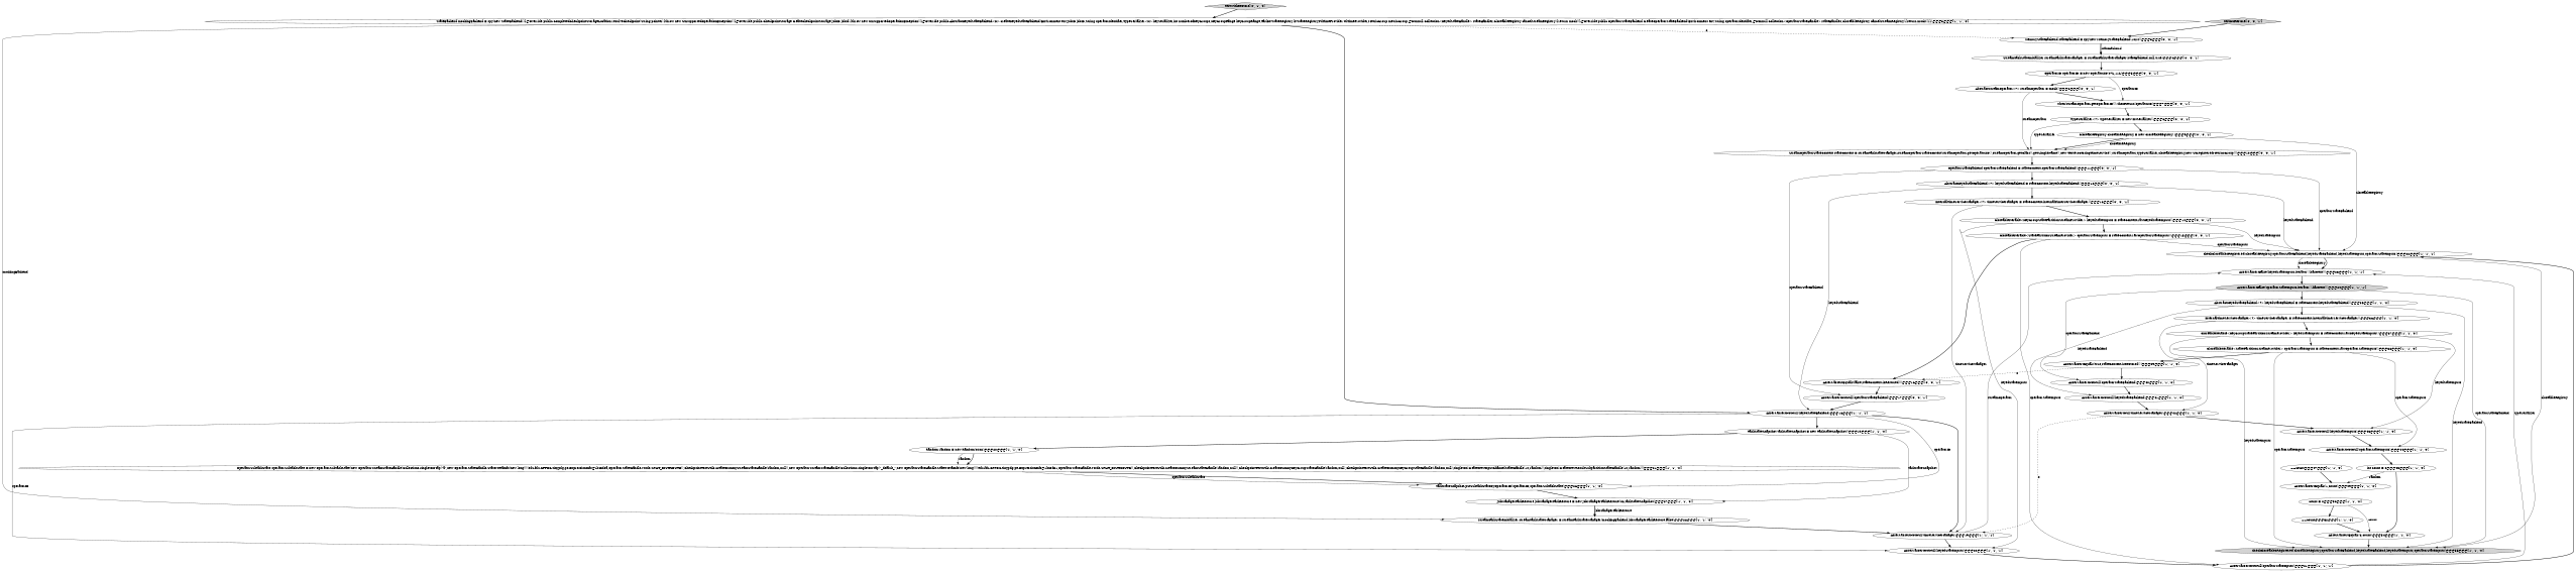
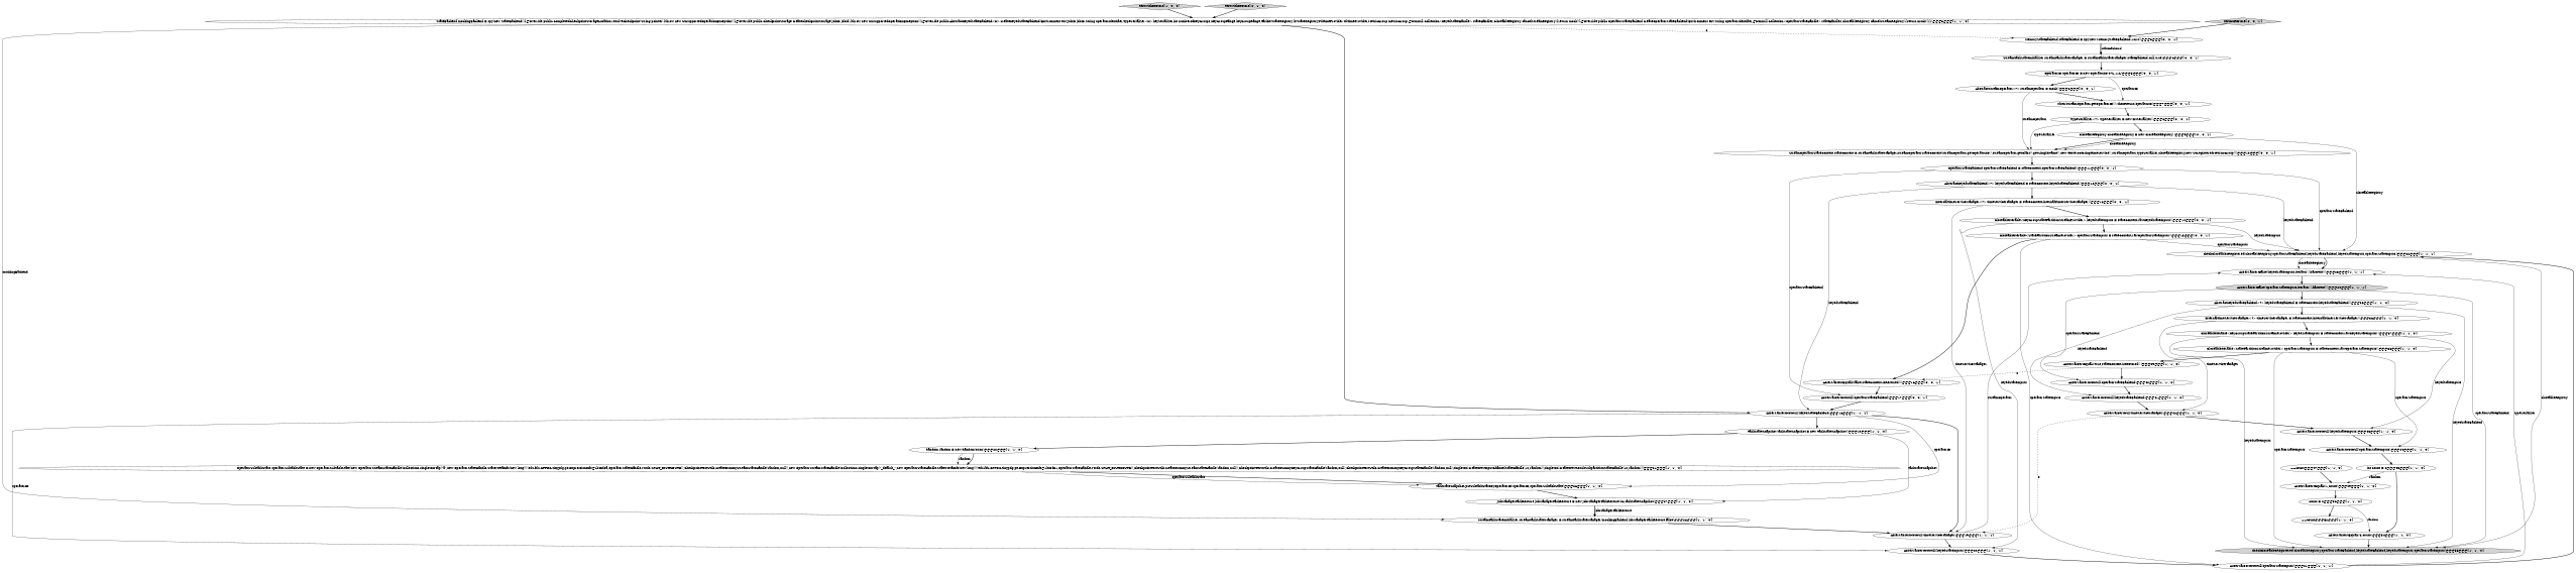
  digraph {
    node [fillcolor=white shape=ellipse style=filled]
    edge [style=bold]
    n1 [label="++count@@@47@@@['1', '1', '0']"]
    n2 [label="Assert.assertEquals(1,count)@@@49@@@['1', '1', '0']"]
    n3 [label="count = 0@@@50@@@['1', '1', '0']"]
    n4 [label="Assert.assertNotNull(operatorStateInputs)@@@21@@@['1', '1', '1']"]
    n5 [label="Assert.assertFalse(keyedStateInputs.iterator().hasNext())@@@23@@@['1', '1', '1']"]
    n6 [label="checkCloseablesRegistered(closeableRegistry,operatorStateBackend,keyedStateBackend,keyedStateInputs,operatorStateInputs)@@@22@@@['1', '1', '1']"]
    n7 [fillcolor=lightgray label="Assert.assertFalse(operatorStateInputs.iterator().hasNext())@@@24@@@['1', '1', '1']"]
    n8 [fillcolor=lightgray label="checkCloseablesRegistered(closeableRegistry,operatorStateBackend,keyedStateBackend,keyedStateInputs,operatorStateInputs)@@@55@@@['1', '1', '0']"]
    n9 [label="CloseableRegistry closeableRegistry = new CloseableRegistry()@@@9@@@['0', '0', '1']"]
    n10 [label="StreamOperatorStateContext stateContext = streamTaskStateManager.streamOperatorStateContext(streamOperator.getOperatorID(),streamOperator.getClass().getSimpleName(),new TestProcessingTimeService(),streamOperator,typeSerializer,closeableRegistry,new UnregisteredMetricsGroup())@@@10@@@['0', '0', '1']"]
    n11 [label="OperatorStateBackend operatorStateBackend = stateContext.operatorStateBackend()@@@11@@@['0', '0', '1']"]
    n12 [label="JobManagerTaskRestore jobManagerTaskRestore = new JobManagerTaskRestore(0L,taskStateSnapshot)@@@27@@@['1', '1', '0']"]
    n13 [label="StreamTaskStateInitializer streamTaskStateManager = streamTaskStateManager(mockingBackend,jobManagerTaskRestore,false)@@@28@@@['1', '1', '0']"]
    n14 [label="Assert.assertNotNull(timeServiceManager)@@@19@@@['1', '1', '1']"]
+   n15 [fillcolor=lightgray label="testWithRestore['1', '0', '0']" shape=diamond]
    n16 [label="StateBackend mockingBackend = spy(new StateBackend(){@Override public CompletedCheckpointStorageLocation resolveCheckpoint(String pointer){throw new UnsupportedOperationException()}@Override public CheckpointStorage createCheckpointStorage(JobID jobId){throw new UnsupportedOperationException()}@Override public AbstractKeyedStateBackend<K> createKeyedStateBackend(Environment env,JobID jobID,String operatorIdentifier,TypeSerializer<K> keySerializer,int numberOfKeyGroups,KeyGroupRange keyGroupRange,TaskKvStateRegistry kvStateRegistry,TtlTimeProvider ttlTimeProvider,MetricGroup metricGroup,@Nonnull Collection<KeyedStateHandle> stateHandles,CloseableRegistry cancelStreamRegistry){return mock()}@Override public OperatorStateBackend createOperatorStateBackend(Environment env,String operatorIdentifier,@Nonnull Collection<OperatorStateHandle> stateHandles,CloseableRegistry cancelStreamRegistry){return mock()}})@@@3@@@['1', '1', '0']"]
    n17 [label="Assert.assertNotNull(keyedStateBackend)@@@18@@@['1', '1', '1']"]
    n18 [label="MemoryStateBackend stateBackend = spy(new MemoryStateBackend(1024))@@@3@@@['0', '0', '1']"]
    n19 [label="Assert.assertEquals(3,count)@@@54@@@['1', '1', '0']"]
    n20 [label="++count@@@52@@@['1', '1', '0']"]
    n21 [label="Assert.assertNotNull(keyedStateInputs)@@@20@@@['1', '1', '1']"]
    n22 [label="CloseableIterable<StatePartitionStreamProvider> operatorStateInputs = stateContext.rawOperatorStateInputs()@@@38@@@['1', '1', '0']"]
    n23 [label="Assert.assertEquals(true,stateContext.isRestored())@@@39@@@['1', '1', '0']"]
    n24 [label="Assert.assertNotNull(operatorStateInputs)@@@44@@@['1', '1', '0']"]
    n25 [label="Assert.assertEquals(false,stateContext.isRestored())@@@16@@@['0', '0', '1']"]
    n26 [label="Assert.assertNotNull(operatorStateBackend)@@@40@@@['1', '1', '0']"]
    n27 [label="int count = 0@@@45@@@['1', '1', '0']"]
    n28 [label="Random random = new Random(0x42)@@@20@@@['1', '1', '0']"]
    n29 [label="OperatorSubtaskState operatorSubtaskState = new OperatorSubtaskState(new OperatorStreamStateHandle(Collections.singletonMap(\"a\",new OperatorStateHandle.StateMetaInfo(new long((((edu.fdu.CPPDG.tinypdg.pe.ExpressionInfo@1bc5d3a,OperatorStateHandle.Mode.SPLIT_DISTRIBUTE)),CheckpointTestUtils.createDummyStreamStateHandle(random,null)),new OperatorStreamStateHandle(Collections.singletonMap(\"_default_\",new OperatorStateHandle.StateMetaInfo(new long((((edu.fdu.CPPDG.tinypdg.pe.ExpressionInfo@1bc5d51,OperatorStateHandle.Mode.SPLIT_DISTRIBUTE)),CheckpointTestUtils.createDummyStreamStateHandle(random,null)),CheckpointTestUtils.createDummyKeyGroupStateHandle(random,null),CheckpointTestUtils.createDummyKeyGroupStateHandle(random,null),singleton(createNewInputChannelStateHandle(10,random)),singleton(createNewResultSubpartitionStateHandle(10,random)))@@@21@@@['1', '1', '0']"]
    n30 [label="taskStateSnapshot.putSubtaskStateByOperatorID(operatorID,operatorSubtaskState)@@@26@@@['1', '1', '0']"]
    n31 [label="AbstractKeyedStateBackend<?> keyedStateBackend = stateContext.keyedStateBackend()@@@35@@@['1', '1', '0']"]
    n32 [label="Assert.assertNotNull(keyedStateBackend)@@@41@@@['1', '1', '0']"]
    n33 [label="InternalTimeServiceManager<?> timeServiceManager = stateContext.internalTimerServiceManager()@@@36@@@['1', '1', '0']"]
    n34 [label="Assert.assertNull(timeServiceManager)@@@42@@@['1', '1', '0']"]
    n35 [label="CloseableIterable<KeyGroupStatePartitionStreamProvider> keyedStateInputs = stateContext.rawKeyedStateInputs()@@@37@@@['1', '1', '0']"]
    n36 [label="CloseableIterable<KeyGroupStatePartitionStreamProvider> keyedStateInputs = stateContext.rawKeyedStateInputs()@@@14@@@['0', '0', '1']"]
    n37 [label="CloseableIterable<StatePartitionStreamProvider> operatorStateInputs = stateContext.rawOperatorStateInputs()@@@15@@@['0', '0', '1']"]
    n38 [label="AbstractStreamOperator<?> streamOperator = mock()@@@6@@@['0', '0', '1']"]
    n39 [label="when(streamOperator.getOperatorID()).thenReturn(operatorID)@@@7@@@['0', '0', '1']"]
    n40 [label="TypeSerializer<?> typeSerializer = new IntSerializer()@@@8@@@['0', '0', '1']"]
    n41 [label="Assert.assertNotNull(keyedStateInputs)@@@43@@@['1', '1', '0']"]
    n42 [label="Assert.assertNotNull(operatorStateBackend)@@@17@@@['0', '0', '1']"]
    n43 [label="AbstractKeyedStateBackend<?> keyedStateBackend = stateContext.keyedStateBackend()@@@12@@@['0', '0', '1']"]
    n44 [label="InternalTimeServiceManager<?> timeServiceManager = stateContext.internalTimerServiceManager()@@@13@@@['0', '0', '1']"]
    n45 [label="TaskStateSnapshot taskStateSnapshot = new TaskStateSnapshot()@@@19@@@['1', '1', '0']"]
    n46 [label="StreamTaskStateInitializer streamTaskStateManager = streamTaskStateManager(stateBackend,null,true)@@@4@@@['0', '0', '1']"]
    n47 [label="OperatorID operatorID = new OperatorID(47L,11L)@@@5@@@['0', '0', '1']"]
    n48 [fillcolor=lightgray label="testWithRestore['0', '1', '0']" shape=diamond]
    n49 [fillcolor=lightgray label="testNoRestore['0', '0', '1']" shape=diamond]
    n1 -> n2
-   n3 -> n19 [label=count style=solid]
+   n2 -> n3
+   n3 -> n19 [label=random style=solid]
    n3 -> n20
    n4 -> n5 [label=typeSerializer style=solid]
    n4 -> n6
    n5 -> n7
    n6 -> n5
    n6 -> n5 [label=closeableRegistry style=solid]
    n6 -> n8 [label=closeableRegistry style=solid]
    n7 -> n8 [label=operatorStateBackend style=solid]
    n7 -> n26 [label=operatorStateBackend style=solid]
    n7 -> n31
    n9 -> n6 [label=closeableRegistry style=solid]
    n9 -> n10
    n9 -> n10 [label=closeableRegistry style=solid]
    n10 -> n11
    n11 -> n6 [label=operatorStateBackend style=solid]
    n11 -> n42 [label=operatorStateBackend style=solid]
    n11 -> n43
    n12 -> n13
    n12 -> n13 [label=jobManagerTaskRestore style=solid]
    n13 -> n14
    n14 -> n5 [label=streamOperator style=solid]
    n14 -> n21
+   n15 -> n16
    n16 -> n13 [label=mockingBackend style=solid]
    n16 -> n17
    n16 -> n18 [label=0 style=dashed]
    n17 -> n14
    n17 -> n21 [label=operatorID style=solid]
    n17 -> n30 [label=operatorID style=solid]
    n17 -> n45
    n18 -> n46
    n18 -> n46 [label=stateBackend style=solid]
    n19 -> n8
-   n20 -> n19
    n21 -> n4
    n22 -> n8 [label=operatorStateInputs style=solid]
    n22 -> n23
    n22 -> n24 [label=operatorStateInputs style=solid]
    n23 -> n25 [label=0 style=dashed]
    n23 -> n26
    n24 -> n27
    n25 -> n42
    n26 -> n32
    n27 -> n2 [label=random style=solid]
    n27 -> n19
    n28 -> n29
    n28 -> n29 [label=random style=solid]
    n29 -> n30
    n29 -> n30 [label=operatorSubtaskState style=solid]
    n30 -> n12
    n31 -> n8 [label=keyedStateBackend style=solid]
    n31 -> n32 [label=keyedStateBackend style=solid]
    n31 -> n33
    n32 -> n34
    n33 -> n34 [label=timeServiceManager style=solid]
    n33 -> n35
    n34 -> n14 [label=0 style=dashed]
    n34 -> n41
    n35 -> n8 [label=keyedStateInputs style=solid]
    n35 -> n22
    n35 -> n41 [label=keyedStateInputs style=solid]
    n36 -> n6 [label=keyedStateInputs style=solid]
    n36 -> n21 [label=keyedStateInputs style=solid]
    n36 -> n37
    n37 -> n4 [label=operatorStateInputs style=solid]
    n37 -> n6 [label=operatorStateInputs style=solid]
    n37 -> n25
    n38 -> n10 [label=streamOperator style=solid]
    n38 -> n39
    n39 -> n40
    n40 -> n9
    n40 -> n10 [label=typeSerializer style=solid]
    n41 -> n24
    n42 -> n17
    n43 -> n6 [label=keyedStateBackend style=solid]
    n43 -> n17 [label=keyedStateBackend style=solid]
    n43 -> n44
    n44 -> n14 [label=timeServiceManager style=solid]
    n44 -> n36
    n45 -> n12 [label=taskStateSnapshot style=solid]
    n45 -> n28
    n46 -> n47
    n47 -> n38
    n47 -> n39 [label=operatorID style=solid]
    n48 -> n16
    n49 -> n18
  }
